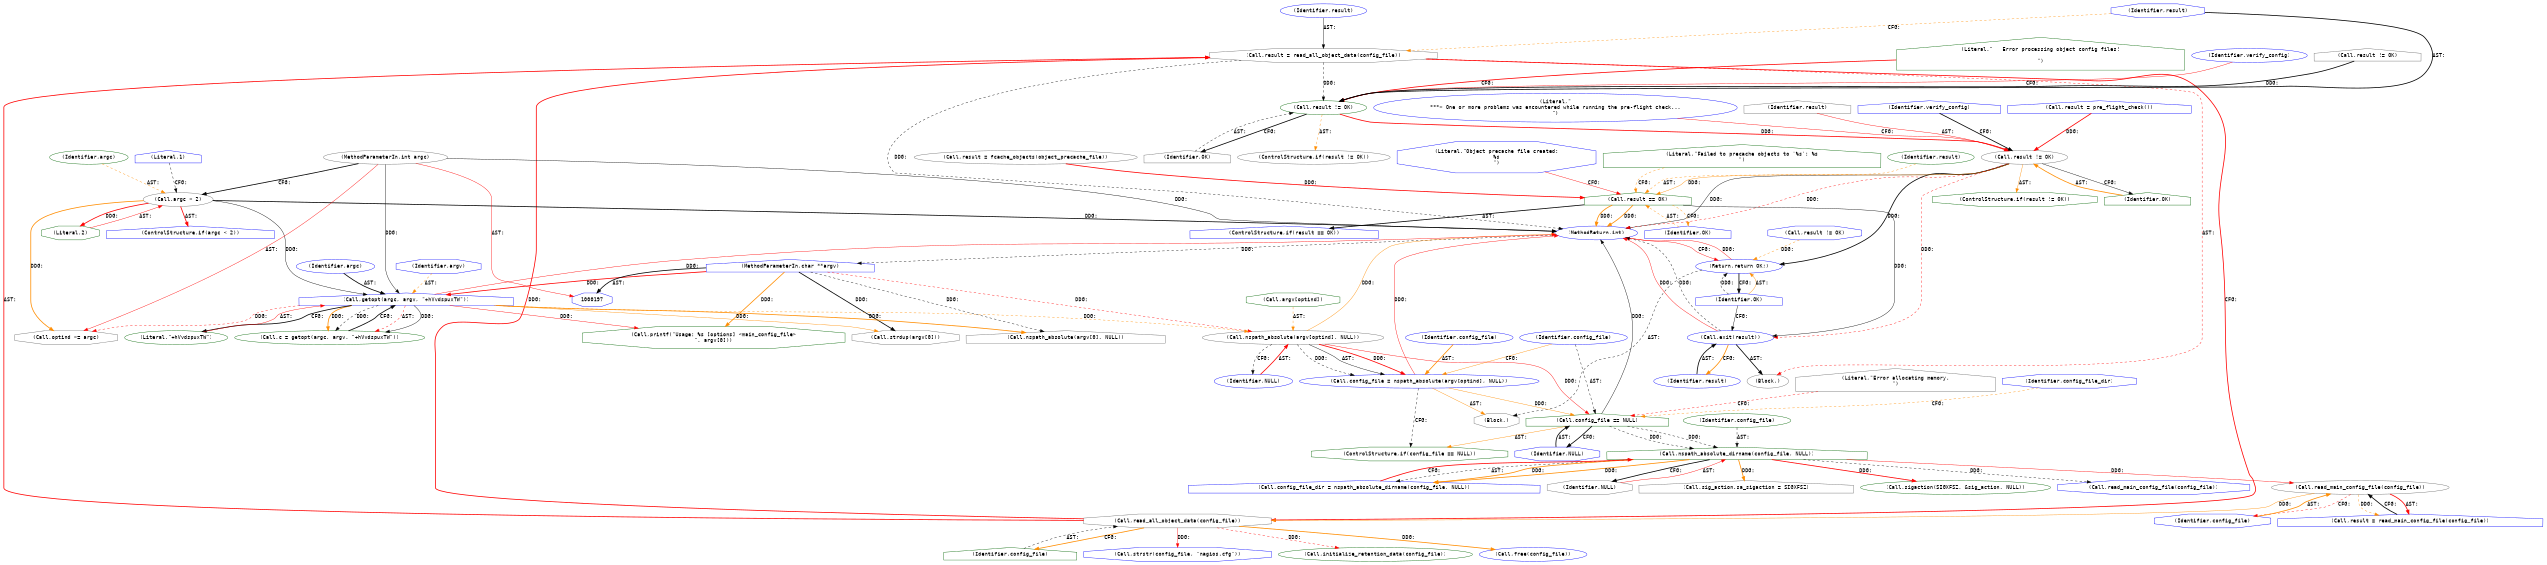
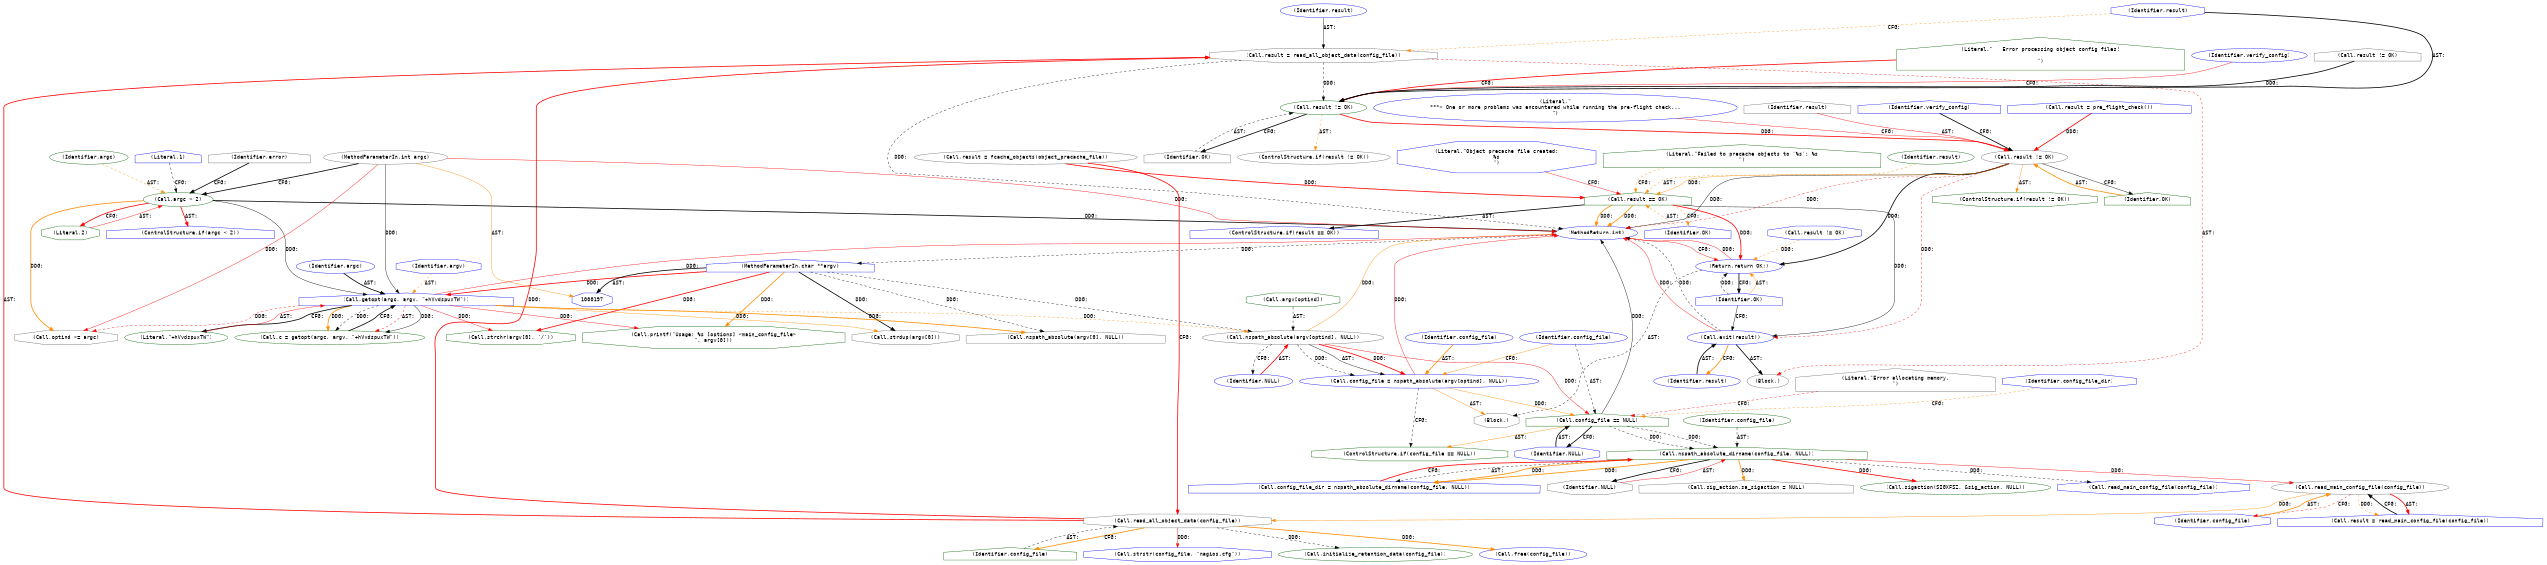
  digraph {
    fontname="DejaVu Sans Mono"
    node [color=blue fontname="DejaVu Sans Mono" shape=ellipse]
    edge [color=black fontname="DejaVu Sans Mono" style=bold]
    n1 [color=gray40 label="(Call,result = read_all_object_data(config_file))" shape=octagon]
    n2 [color=gray40 label="(Call,read_all_object_data(config_file))" shape=octagon]
    n3 [color=darkgreen label="(Call,result != OK)"]
    n4 [color=gray40 label="(Block,)"]
    n5 [label="(MethodReturn,int)"]
    n6 [color=darkgreen label="(Identifier,config_file)" shape=house]
    n7 [label="(Call,strstr(config_file, \"nagios.cfg\"))" shape=octagon]
    n8 [color=darkgreen label="(Call,initialize_retention_data(config_file))"]
    n9 [label="(Call,free(config_file))"]
    n10 [color=gray40 label="(Call,result != OK)"]
    n11 [color=gray40 label="(ControlStructure,if(result != OK))"]
    n12 [color=gray40 label="(Identifier,OK)" shape=house]
    n13 [label="(MethodParameterIn,char **argv)" shape=house]
    n14 [label="(Return,return OK;)"]
    n15 [color=gray40 label="(Call,read_main_config_file(config_file))"]
    n16 [label="(Call,result = read_main_config_file(config_file))" shape=house]
    n17 [label="(Identifier,config_file)" shape=octagon]
    n18 [color=darkgreen label="(Call,nspath_absolute_dirname(config_file, NULL))" shape=house]
    n19 [color=darkgreen label="(Call,sigaction(SIGXFSZ, &sig_action, NULL))"]
    n20 [label="(Call,read_main_config_file(config_file))" shape=octagon]
    n21 [label="(Call,config_file_dir = nspath_absolute_dirname(config_file, NULL))" shape=house]
    n22 [color=gray40 label="(Identifier,NULL)" shape=octagon]
-   n23 [color=gray40 label="(Call,sig_action.sa_sigaction = SIGXFSZ)" shape=house]
+   n23 [color=gray40 label="(Call,sig_action.sa_sigaction = NULL)" shape=house]
    n24 [color=darkgreen label="(Call,config_file == NULL)" shape=house]
    n25 [color=darkgreen label="(ControlStructure,if(config_file == NULL))" shape=octagon]
    n26 [label="(Identifier,NULL)" shape=octagon]
    n27 [label="(Call,config_file = nspath_absolute(argv[optind], NULL))"]
    n28 [color=gray40 label="(Block,)" shape=octagon]
    n29 [color=gray40 label="(Call,nspath_absolute(argv[optind], NULL))"]
    n30 [label="(Identifier,NULL)"]
    n31 [label="(Call,getopt(argc, argv, \"+hVvdspuxTW\"))" shape=house]
    n32 [color=gray40 label="(Call,nspath_absolute(argv[0], NULL))" shape=house]
    n33 [color=gray40 label="(Call,optind >= argc)" shape=octagon]
+   n34 [color=darkgreen label="(Call,strchr(argv[0], '/'))" shape=octagon]
    n35 [color=darkgreen label="(Call,c = getopt(argc, argv, \"+hVvdspuxTW\"))"]
    n36 [color=darkgreen label="(Call,printf(\"Usage: %s [options] <main_config_file>\n\", argv[0]))" shape=octagon]
    n37 [color=darkgreen label="(Literal,\"+hVvdspuxTW\")"]
    n38 [color=gray40 label="(Call,strdup(argv[0]))" shape=octagon]
-   n39 [color=gray40 label="(Call,argc < 2)"]
+   n39 [color=darkgreen label="(Call,argc < 2)"]
    n40 [color=darkgreen label="(Literal,2)" shape=octagon]
    n41 [label="(ControlStructure,if(argc < 2))" shape=house]
    n42 [color=gray40 label="(MethodParameterIn,int argc)"]
    1000197 [shape=octagon]
    n44 [color=darkgreen label="(Call,result == OK)" shape=house]
    n45 [label="(Call,exit(result))"]
    n46 [color=darkgreen label="(ControlStructure,if(result != OK))" shape=octagon]
    n47 [color=darkgreen label="(Identifier,OK)" shape=house]
    n48 [label="(Identifier,OK)" shape=house]
    n49 [label="(ControlStructure,if(result == OK))" shape=house]
    n50 [label="(Identifier,result)"]
    n51 [label="(Identifier,OK)" shape=house]
    n52 [color=darkgreen label="(Literal,\"   Error processing object config files!\n\n\")" shape=house]
    n53 [label="(Identifier,verify_config)"]
    n54 [color=darkgreen label="(Identifier,result)"]
    n55 [label="(Literal,\"\n***> One or more problems was encountered while running the pre-flight check...\n\")"]
    n56 [color=gray40 label="(Call,result != OK)" shape=house]
    n57 [label="(Identifier,config_file)"]
    n58 [label="(Identifier,argv)" shape=octagon]
    n59 [color=gray40 label="(Identifier,result)" shape=house]
    n60 [label="(Identifier,argc)"]
    n61 [color=gray40 label="(Call,result = fcache_objects(object_precache_file))"]
    n62 [color=darkgreen label="(Identifier,config_file)"]
    n63 [label="(Identifier,config_file)"]
    n64 [label="(Identifier,verify_config)" shape=house]
    n65 [label="(Literal,\"Object precache file created:\n%s\n\")" shape=octagon]
    n66 [label="(Call,result != OK)" shape=octagon]
    n67 [label="(Literal,1)" shape=house]
    n68 [color=gray40 label="(Literal,\"Error allocating memory.\n\")" shape=house]
    n69 [label="(Identifier,result)" shape=octagon]
    n70 [color=darkgreen label="(Call,argv[optind])" shape=octagon]
    n71 [label="(Identifier,result)"]
+   n72 [color=gray40 label="(Identifier,error)" shape=house]
    n73 [color=darkgreen label="(Identifier,argc)"]
    n74 [color=darkgreen label="(Literal,\"Failed to precache objects to '%s': %s\n\")" shape=house]
    n75 [label="(Identifier,config_file_dir)" shape=octagon]
    n76 [label="(Call,result = pre_flight_check())" shape=house]
-   n1 -> n2 [color=red label="CFG: "]
+   n61 -> n2 [color=red label="CFG: "]
    n1 -> n3 [label="DDG: " style=dashed]
    n1 -> n4 [color=red label="AST: " style=dashed]
    n1 -> n5 [label="DDG: " style=dashed]
    n2 -> n1 [color=red label="AST: "]
    n2 -> n1 [color=red label="DDG: "]
    n2 -> n6 [color=darkorange label="CFG: "]
    n2 -> n7 [color=red label="DDG: " style=solid]
-   n2 -> n8 [color=red label="DDG: " style=dashed]
+   n2 -> n8 [label="DDG: " style=dashed]
    n2 -> n9 [color=darkorange label="DDG: "]
    n3 -> n10 [color=red label="DDG: "]
    n3 -> n11 [color=darkorange label="AST: " style=dashed]
    n3 -> n12 [label="CFG: "]
    n5 -> n13 [label="DDG: " style=dashed]
    n5 -> n14 [color=red label="CFG: " style=solid]
    n6 -> n2 [label="AST: " style=dashed]
    n10 -> n5 [label="DDG: " style=solid]
    n10 -> n5 [color=red label="DDG: " style=dashed]
    n10 -> n14 [label="DDG: "]
    n10 -> n44 [color=darkorange label="DDG: " style=solid]
    n10 -> n45 [color=red label="DDG: " style=dashed]
    n10 -> n46 [color=darkorange label="AST: " style=solid]
    n10 -> n47 [label="CFG: " style=solid]
    n12 -> n3 [label="AST: " style=dashed]
-   n13 -> n29 [color=red label="DDG: " style=dashed]
+   n13 -> n29 [label="DDG: " style=dashed]
    n13 -> n31 [color=red label="DDG: "]
    n13 -> n32 [label="DDG: " style=dashed]
+   n13 -> n34 [color=red label="DDG: "]
    n13 -> n36 [color=darkorange label="DDG: "]
    n13 -> n38 [label="DDG: "]
    n13 -> 1000197 [label="AST: "]
    n14 -> n5 [color=red label="DDG: " style=solid]
    n14 -> n28 [label="AST: " style=dashed]
    n14 -> n51 [label="CFG: "]
    n15 -> n2 [color=darkorange label="DDG: " style=solid]
    n15 -> n16 [color=red label="AST: "]
    n15 -> n16 [color=darkorange label="DDG: " style=dashed]
    n15 -> n17 [color=red label="CFG: " style=dashed]
    n16 -> n15 [label="CFG: "]
    n17 -> n15 [color=darkorange label="AST: "]
    n18 -> n15 [color=red label="DDG: " style=solid]
    n18 -> n19 [color=red label="DDG: "]
    n18 -> n20 [label="DDG: " style=dashed]
    n18 -> n21 [label="AST: " style=dashed]
    n18 -> n21 [color=darkorange label="DDG: "]
    n18 -> n21 [color=darkorange label="DDG: "]
    n18 -> n22 [label="CFG: "]
    n18 -> n23 [color=darkorange label="DDG: "]
    n21 -> n18 [color=red label="CFG: "]
    n22 -> n18 [color=red label="AST: " style=solid]
    n24 -> n5 [label="DDG: " style=solid]
    n24 -> n18 [label="DDG: " style=dashed]
    n24 -> n18 [label="DDG: " style=dashed]
    n24 -> n25 [color=darkorange label="AST: " style=solid]
    n24 -> n26 [label="CFG: "]
    n26 -> n24 [label="AST: "]
    n27 -> n5 [color=red label="DDG: " style=solid]
    n27 -> n24 [color=darkorange label="DDG: " style=solid]
    n27 -> n25 [label="CFG: " style=dashed]
    n27 -> n28 [color=darkorange label="AST: " style=solid]
    n29 -> n5 [color=darkorange label="DDG: " style=solid]
    n29 -> n24 [color=red label="DDG: " style=solid]
    n29 -> n27 [label="AST: " style=solid]
    n29 -> n27 [color=red label="DDG: "]
    n29 -> n27 [label="DDG: " style=dashed]
    n29 -> n30 [label="CFG: " style=dashed]
    n30 -> n29 [color=red label="AST: "]
    n31 -> n5 [color=red label="DDG: " style=solid]
    n31 -> n29 [color=darkorange label="DDG: " style=dashed]
    n31 -> n32 [color=darkorange label="DDG: "]
    n31 -> n33 [color=red label="DDG: " style=dashed]
+   n31 -> n34 [color=red label="DDG: " style=solid]
    n31 -> n35 [color=red label="AST: " style=dashed]
    n31 -> n35 [label="DDG: " style=solid]
    n31 -> n35 [color=darkorange label="DDG: "]
    n31 -> n35 [label="DDG: " style=dashed]
    n31 -> n36 [color=red label="DDG: " style=solid]
    n31 -> n37 [label="CFG: "]
    n31 -> n38 [color=darkorange label="DDG: " style=solid]
    n35 -> n31 [label="CFG: "]
    n37 -> n31 [color=red label="AST: " style=solid]
    n39 -> n5 [label="DDG: "]
    n39 -> n31 [label="DDG: " style=solid]
    n39 -> n33 [color=darkorange label="DDG: "]
-   n39 -> n40 [color=red label="DDG: "]
+   n39 -> n40 [color=red label="CFG: "]
    n39 -> n41 [color=red label="AST: "]
    n40 -> n39 [color=red label="AST: " style=solid]
-   n42 -> n5 [label="DDG: " style=solid]
+   n42 -> n5 [color=red label="DDG: " style=solid]
    n42 -> n31 [label="DDG: " style=solid]
-   n42 -> n33 [color=red label="AST: " style=solid]
+   n42 -> n33 [color=red label="DDG: " style=solid]
    n42 -> n39 [label="CFG: "]
-   n42 -> 1000197 [color=red label="AST: " style=solid]
+   n42 -> 1000197 [color=darkorange label="AST: " style=solid]
    n44 -> n5 [color=darkorange label="DDG: "]
    n44 -> n5 [color=darkorange label="DDG: "]
+   n44 -> n14 [color=red label="DDG: "]
    n44 -> n45 [label="DDG: " style=solid]
    n44 -> n48 [color=darkorange label="CFG: " style=dashed]
    n44 -> n49 [label="AST: "]
    n45 -> n4 [label="AST: "]
    n45 -> n5 [label="DDG: " style=dashed]
    n45 -> n5 [color=red label="DDG: " style=solid]
    n45 -> n50 [color=darkorange label="CFG: "]
    n47 -> n10 [color=darkorange label="AST: "]
    n48 -> n44 [color=darkorange label="AST: " style=dashed]
    n50 -> n45 [label="AST: "]
    n51 -> n14 [color=darkorange label="AST: " style=solid]
    n51 -> n14 [label="DDG: " style=dashed]
    n51 -> n45 [label="CFG: " style=solid]
    n52 -> n3 [color=red label="CFG: "]
    n53 -> n3 [color=red label="CFG: " style=solid]
    n54 -> n44 [color=darkorange label="AST: " style=dashed]
    n55 -> n10 [color=red label="CFG: " style=solid]
    n56 -> n3 [label="DDG: "]
    n57 -> n27 [color=darkorange label="AST: "]
    n58 -> n31 [color=darkorange label="AST: " style=dashed]
    n59 -> n10 [color=red label="AST: " style=solid]
    n60 -> n31 [label="AST: "]
    n61 -> n44 [color=red label="DDG: "]
    n62 -> n18 [label="AST: " style=dashed]
    n63 -> n24 [label="AST: " style=dashed]
    n63 -> n27 [color=darkorange label="CFG: " style=solid]
    n64 -> n10 [label="CFG: "]
    n65 -> n44 [color=red label="CFG: " style=solid]
    n66 -> n14 [color=darkorange label="DDG: " style=dashed]
    n67 -> n39 [label="CFG: " style=dashed]
    n68 -> n24 [color=red label="CFG: " style=dashed]
    n69 -> n1 [color=darkorange label="CFG: " style=dashed]
    n69 -> n3 [label="AST: "]
-   n70 -> n29 [color=darkorange label="AST: " style=dashed]
+   n70 -> n29 [label="AST: " style=dashed]
    n71 -> n1 [label="AST: " style=solid]
+   n72 -> n39 [label="CFG: "]
    n73 -> n39 [color=darkorange label="AST: " style=dashed]
    n74 -> n44 [color=darkorange label="CFG: " style=dashed]
    n75 -> n24 [color=darkorange label="CFG: " style=dashed]
    n76 -> n10 [color=red label="DDG: "]
  }
